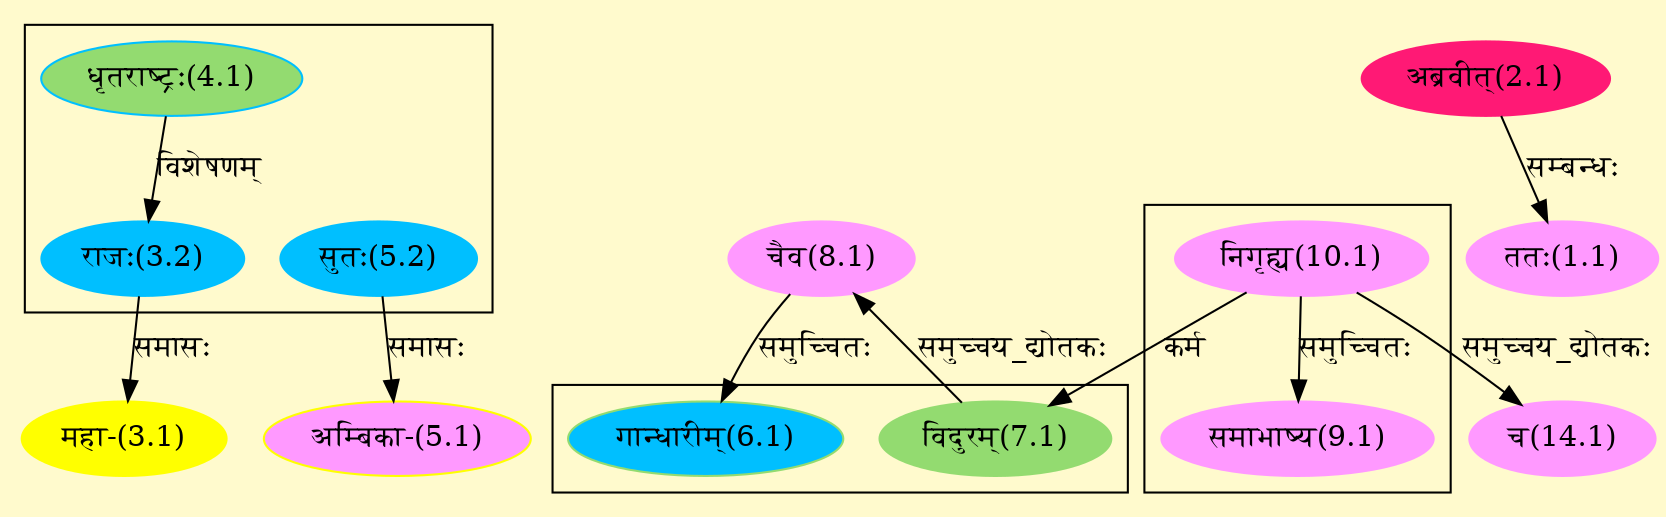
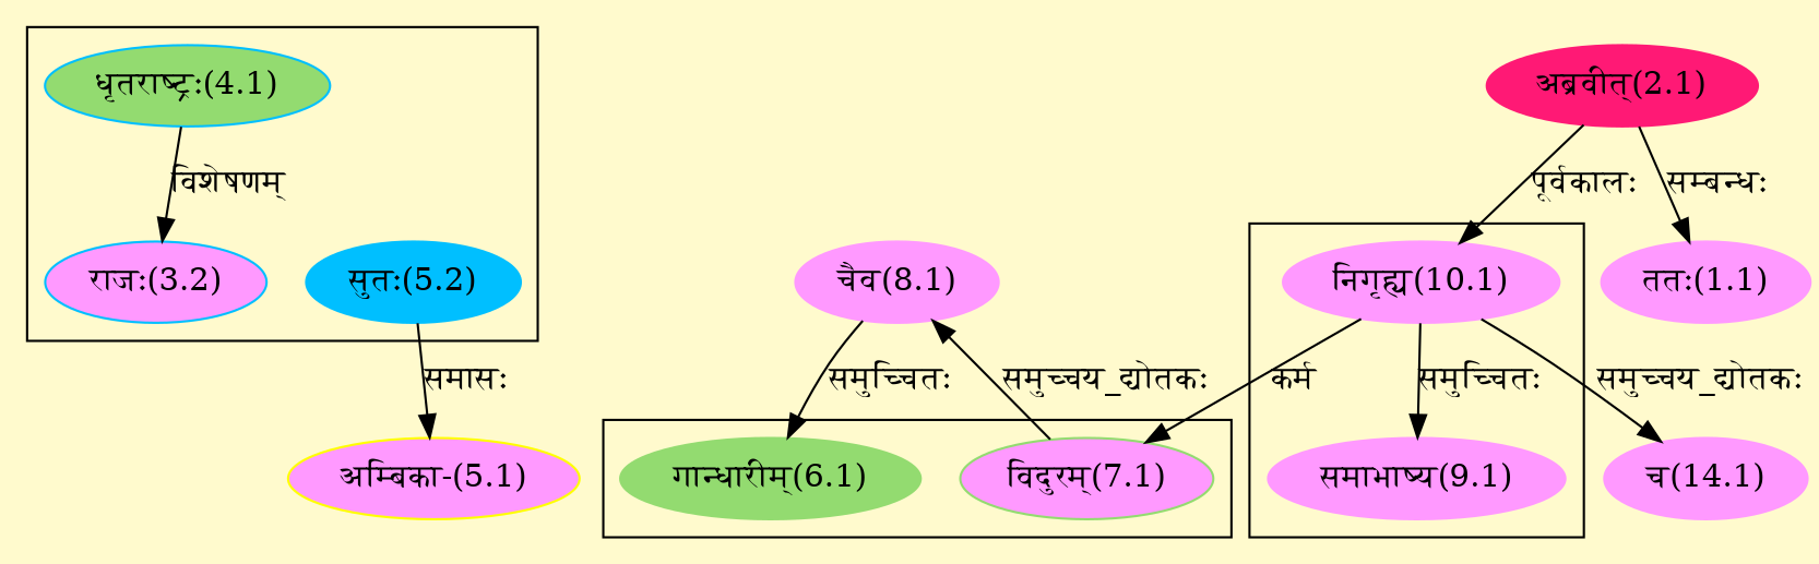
  digraph {
    bgcolor=lemonchiffon1
    compound=true
    rankdir=BT
    node [color="#FF99FF" style=filled]
    edge [dir=back]
-   n1 [color="#00BFFF" label="राजः(3.2)"]
+   n1 [color="#00BFFF" label="राजः(3.2)" fillcolor="#FF99FF"]
    n2 [color="#00BFFF" fillcolor="#93DB70" label="धृतराष्ट्रः(4.1)"]
    n3 [color="#00BFFF" label="सुतः(5.2)"]
-   n4 [color="#93DB70" label="गान्धारीम्(6.1)" fillcolor="#00BFFF"]
-   n5 [color="#93DB70" label="विदुरम्(7.1)"]
+   n4 [color="#93DB70" label="गान्धारीम्(6.1)"]
+   n5 [color="#93DB70" label="विदुरम्(7.1)" fillcolor="#FF99FF"]
    n6 [label="समाभाष्य(9.1)"]
    n7 [label="निगृह्य(10.1)"]
    n8 [label="चैव(8.1)"]
    n9 [color="#FF1975" label="अब्रवीत्(2.1)"]
    n10 [label="ततः(1.1)"]
-   n11 [color="#FFFF00" label="महा-(3.1)"]
    n12 [color="#FFFF00" fillcolor="#FF99FF" label="अम्बिका-(5.1)"]
    n13 [label="च(14.1)"]
    subgraph cluster_1 {
      n1
      n2
      n3
    }
    subgraph cluster_2 {
      n4
      n5
    }
    subgraph cluster_3 {
      n6
      n7
    }
    n1 -> n2 [label="विशेषणम्"]
    n4 -> n8 [label="समुच्चितः"]
    n5 -> n7 [label="कर्म"]
    n6 -> n7 [label="समुच्चितः"]
+   n7 -> n9 [label="पूर्वकालः"]
    n8 -> n5 [label="समुच्चय_द्योतकः"]
    n10 -> n9 [label="सम्बन्धः"]
-   n11 -> n1 [label="समासः"]
    n12 -> n3 [label="समासः"]
    n13 -> n7 [label="समुच्चय_द्योतकः"]
  }
